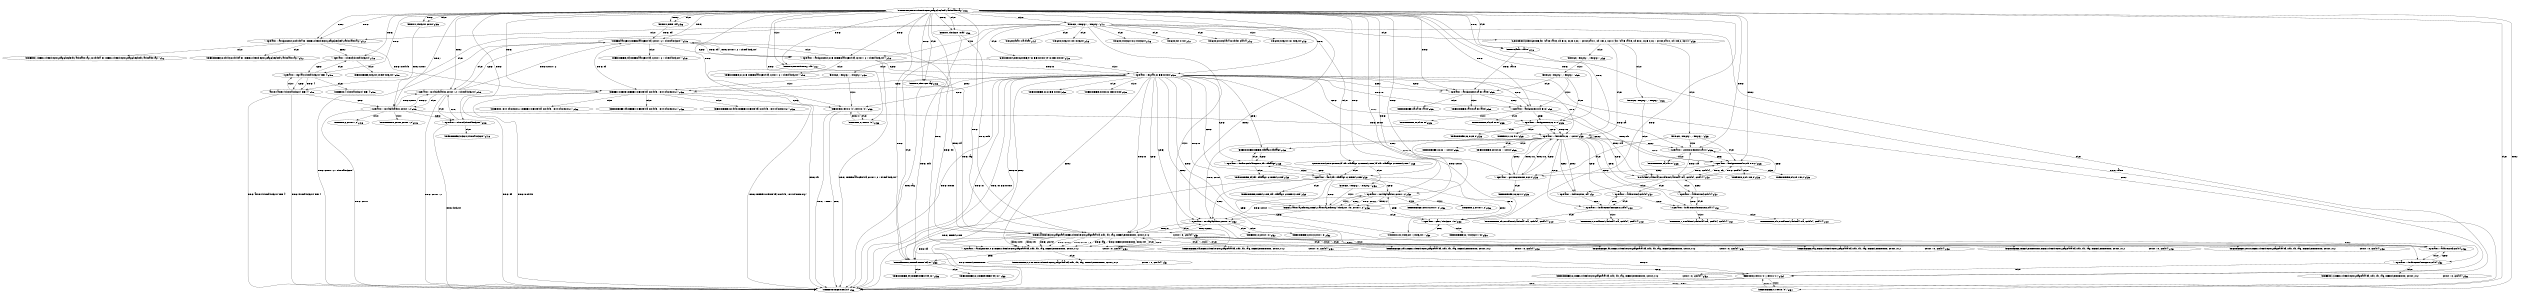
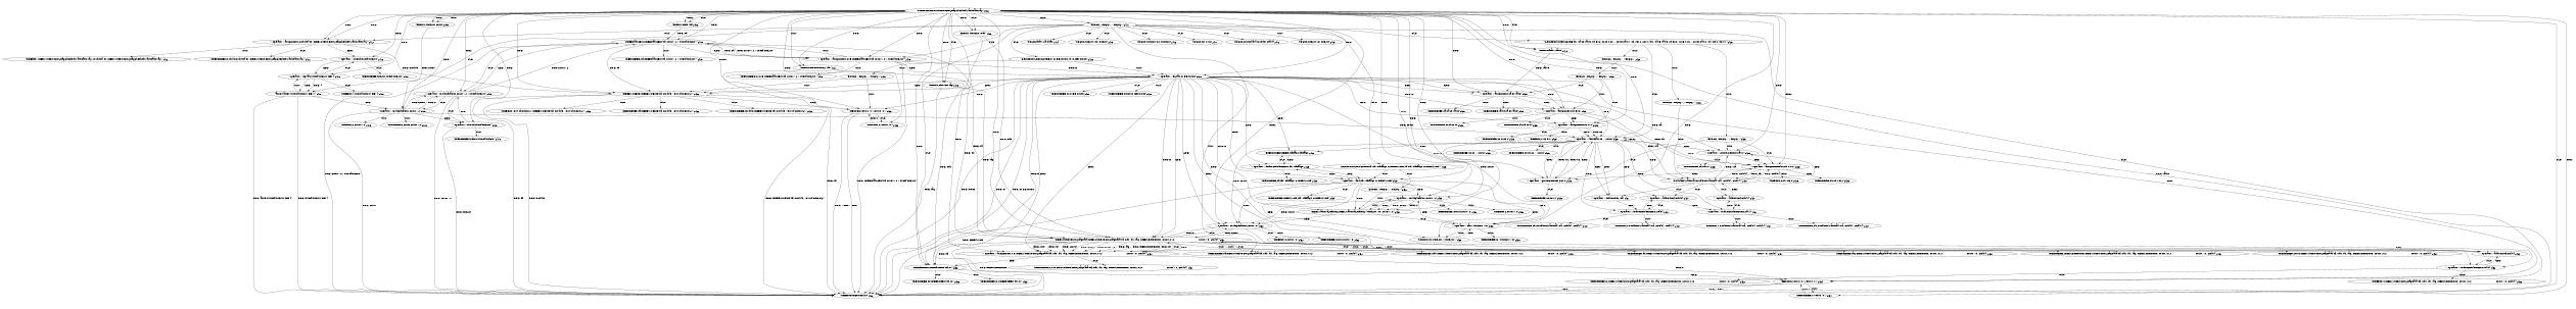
  digraph {
    n1 [label=<(METHOD,TIFFWriteDirectoryTagCheckedSrationalArray)<SUB>2406</SUB>>]
    n2 [label=<(PARAM,TIFF *tif)<SUB>2406</SUB>>]
    n3 [label=<(PARAM,uint32_t *ndir)<SUB>2406</SUB>>]
    n4 [label=<(PARAM,TIFFDirEntry *dir)<SUB>2407</SUB>>]
    n5 [label=<(PARAM,uint16_t tag)<SUB>2408</SUB>>]
    n6 [label=<(PARAM,uint32_t count)<SUB>2409</SUB>>]
    n7 [label=<(PARAM,float *value)<SUB>2410</SUB>>]
    n8 [label=<(BLOCK,&lt;empty&gt;,&lt;empty&gt;)<SUB>2411</SUB>>]
    n9 [label=<(&lt;operator&gt;.assignment,module[] = &quot;TIFFWriteDirectoryTagCheckedSrationalArray&quot;)<SUB>2412</SUB>>]
    n10 [label=<(&lt;operator&gt;.equals,sizeof(int32_t) == 4)<SUB>2418</SUB>>]
    n11 [label=<(&lt;operator&gt;.sizeOf,sizeof(int32_t))<SUB>2418</SUB>>]
    n12 [label=<(&lt;operator&gt;.assignment,m = _TIFFmallocExt(tif, count * 2 * sizeof(int32_t)))<SUB>2419</SUB>>]
    n13 [label=<(_TIFFmallocExt,_TIFFmallocExt(tif, count * 2 * sizeof(int32_t)))<SUB>2419</SUB>>]
    n14 [label=<(&lt;operator&gt;.multiplication,count * 2 * sizeof(int32_t))<SUB>2419</SUB>>]
    n15 [label=<(&lt;operator&gt;.multiplication,count * 2)<SUB>2419</SUB>>]
    n16 [label=<(&lt;operator&gt;.sizeOf,sizeof(int32_t))<SUB>2419</SUB>>]
    n17 [label=<(&lt;operator&gt;.equals,m == NULL)<SUB>2420</SUB>>]
    n18 [label=<(TIFFErrorExtR,TIFFErrorExtR(tif, module, &quot;Out of memory&quot;))<SUB>2422</SUB>>]
    n19 [label=<(RETURN,return (0);,return (0);)<SUB>2423</SUB>>]
    n20 [label=<(LITERAL,0,return (0);)<SUB>2423</SUB>>]
    n21 [label=<(&lt;operator&gt;.assignment,na = value)<SUB>2425</SUB>>]
    n22 [label=<(&lt;operator&gt;.assignment,nb = m)<SUB>2425</SUB>>]
    n23 [label=<(&lt;operator&gt;.assignment,nc = 0)<SUB>2425</SUB>>]
    n24 [label=<(&lt;operator&gt;.lessThan,nc &lt; count)<SUB>2425</SUB>>]
    n25 [label=<(&lt;operator&gt;.postIncrement,na++)<SUB>2425</SUB>>]
    n26 [label=<(&lt;operator&gt;.assignmentPlus,nb += 2)<SUB>2425</SUB>>]
    n27 [label=<(&lt;operator&gt;.postIncrement,nc++)<SUB>2425</SUB>>]
    n28 [label=<(&lt;operator&gt;.and,tif-&gt;tif_flags &amp; TIFF_SWAB)<SUB>2429</SUB>>]
    n29 [label=<(TIFFSwabArrayOfLong,TIFFSwabArrayOfLong((uint32_t *)m, count * 2))<SUB>2430</SUB>>]
    n30 [label=<(&lt;operator&gt;.cast,(uint32_t *)m)<SUB>2430</SUB>>]
    n31 [label=<(&lt;operator&gt;.multiplication,count * 2)<SUB>2430</SUB>>]
    n32 [label=<(&lt;operator&gt;.assignment,o = TIFFWriteDirectoryTagData(tif, ndir, dir, tag, TIFF_SRATIONAL, count,\012                                  count * 8, &amp;m[0]))<SUB>2431</SUB>>]
    n33 [label=<(TIFFWriteDirectoryTagData,TIFFWriteDirectoryTagData(tif, ndir, dir, tag, TIFF_SRATIONAL, count,\012                                  count * 8, &amp;m[0]))<SUB>2431</SUB>>]
    n34 [label=<(&lt;operator&gt;.multiplication,count * 8)<SUB>2432</SUB>>]
    n35 [label=<(_TIFFfreeExt,_TIFFfreeExt(tif, m))<SUB>2433</SUB>>]
    n36 [label=<(IDENTIFIER,o,return (o);)<SUB>2434</SUB>>]
    n37 [label=<(METHOD_RETURN,int)<SUB>2406</SUB>>]
    n38 [label=<(LOCAL,constchar[] module: char[])<SUB>2412</SUB>>]
    n39 [label=<(LOCAL,int32_t* m: int32_t)<SUB>2413</SUB>>]
    n40 [label=<(LOCAL,float* na: float)<SUB>2414</SUB>>]
    n41 [label=<(LOCAL,int32_t* nb: int32_t)<SUB>2415</SUB>>]
    n42 [label=<(LOCAL,uint32_t nc: uint32_t)<SUB>2416</SUB>>]
    n43 [label=<(LOCAL,int o: int)<SUB>2417</SUB>>]
    n44 [label=<(assert,assert(sizeof(int32_t) == 4))<SUB>2418</SUB>>]
    n45 [label=<(CONTROL_STRUCTURE,if (m == NULL),if (m == NULL))<SUB>2420</SUB>>]
    n46 [label=<(CONTROL_STRUCTURE,for (na = value, nb = m, nc = 0;nc &lt; count;na++, nb += 2, nc++),for (na = value, nb = m, nc = 0;nc &lt; count;na++, nb += 2, nc++))<SUB>2425</SUB>>]
    n47 [label=<(CONTROL_STRUCTURE,if (tif-&gt;tif_flags &amp; TIFF_SWAB),if (tif-&gt;tif_flags &amp; TIFF_SWAB))<SUB>2429</SUB>>]
    n48 [label=<(RETURN,return (o);,return (o);)<SUB>2434</SUB>>]
    n49 [label=<(IDENTIFIER,module,module[] = &quot;TIFFWriteDirectoryTagCheckedSrationalArray&quot;)<SUB>2412</SUB>>]
    n50 [label=<(LITERAL,&quot;TIFFWriteDirectoryTagCheckedSrationalArray&quot;,module[] = &quot;TIFFWriteDirectoryTagCheckedSrationalArray&quot;)<SUB>2412</SUB>>]
    n51 [label=<(LITERAL,4,sizeof(int32_t) == 4)<SUB>2418</SUB>>]
    n52 [label=<(IDENTIFIER,int32_t,sizeof(int32_t))<SUB>2418</SUB>>]
    n53 [label=<(IDENTIFIER,m,m = _TIFFmallocExt(tif, count * 2 * sizeof(int32_t)))<SUB>2419</SUB>>]
    n54 [label=<(IDENTIFIER,tif,_TIFFmallocExt(tif, count * 2 * sizeof(int32_t)))<SUB>2419</SUB>>]
    n55 [label=<(IDENTIFIER,count,count * 2)<SUB>2419</SUB>>]
    n56 [label=<(LITERAL,2,count * 2)<SUB>2419</SUB>>]
    n57 [label=<(IDENTIFIER,int32_t,sizeof(int32_t))<SUB>2419</SUB>>]
    n58 [label=<(IDENTIFIER,m,m == NULL)<SUB>2420</SUB>>]
    n59 [label=<(IDENTIFIER,NULL,m == NULL)<SUB>2420</SUB>>]
    n60 [label=<(&lt;operator&gt;.indirectFieldAccess,tif-&gt;tif_flags)<SUB>2429</SUB>>]
    n61 [label=<(FIELD_IDENTIFIER,tif_flags,tif_flags)<SUB>2429</SUB>>]
    n62 [label=<(&lt;operator&gt;.addressOf,&amp;m[0])<SUB>2432</SUB>>]
    n63 [label=<(&lt;operator&gt;.indirectIndexAccess,m[0])<SUB>2432</SUB>>]
    n64 [label=<(IDENTIFIER,tif,TIFFErrorExtR(tif, module, &quot;Out of memory&quot;))<SUB>2422</SUB>>]
    n65 [label=<(IDENTIFIER,module,TIFFErrorExtR(tif, module, &quot;Out of memory&quot;))<SUB>2422</SUB>>]
    n66 [label=<(LITERAL,&quot;Out of memory&quot;,TIFFErrorExtR(tif, module, &quot;Out of memory&quot;))<SUB>2422</SUB>>]
    n67 [label=<(IDENTIFIER,na,na = value)<SUB>2425</SUB>>]
    n68 [label=<(IDENTIFIER,value,na = value)<SUB>2425</SUB>>]
    n69 [label=<(IDENTIFIER,nb,nb = m)<SUB>2425</SUB>>]
    n70 [label=<(IDENTIFIER,m,nb = m)<SUB>2425</SUB>>]
    n71 [label=<(DoubleToSrational,DoubleToSrational(*na, &amp;nb[0], &amp;nb[1]))<SUB>2427</SUB>>]
    n72 [label=<(IDENTIFIER,nc,nc = 0)<SUB>2425</SUB>>]
    n73 [label=<(LITERAL,0,nc = 0)<SUB>2425</SUB>>]
    n74 [label=<(IDENTIFIER,nc,nc &lt; count)<SUB>2425</SUB>>]
    n75 [label=<(IDENTIFIER,count,nc &lt; count)<SUB>2425</SUB>>]
    n76 [label=<(&lt;operator&gt;.indirection,*na)<SUB>2427</SUB>>]
    n77 [label=<(&lt;operator&gt;.addressOf,&amp;nb[0])<SUB>2427</SUB>>]
    n78 [label=<(&lt;operator&gt;.indirectIndexAccess,nb[0])<SUB>2427</SUB>>]
    n79 [label=<(&lt;operator&gt;.addressOf,&amp;nb[1])<SUB>2427</SUB>>]
    n80 [label=<(&lt;operator&gt;.indirectIndexAccess,nb[1])<SUB>2427</SUB>>]
    n81 [label=<(IDENTIFIER,na,na++)<SUB>2425</SUB>>]
    n82 [label=<(IDENTIFIER,nb,nb += 2)<SUB>2425</SUB>>]
    n83 [label=<(LITERAL,2,nb += 2)<SUB>2425</SUB>>]
    n84 [label=<(IDENTIFIER,nc,nc++)<SUB>2425</SUB>>]
    n85 [label=<(IDENTIFIER,TIFF_SWAB,tif-&gt;tif_flags &amp; TIFF_SWAB)<SUB>2429</SUB>>]
    n86 [label=<(UNKNOWN,uint32_t *,uint32_t *)<SUB>2430</SUB>>]
    n87 [label=<(IDENTIFIER,m,(uint32_t *)m)<SUB>2430</SUB>>]
    n88 [label=<(IDENTIFIER,count,count * 2)<SUB>2430</SUB>>]
    n89 [label=<(LITERAL,2,count * 2)<SUB>2430</SUB>>]
    n90 [label=<(IDENTIFIER,o,o = TIFFWriteDirectoryTagData(tif, ndir, dir, tag, TIFF_SRATIONAL, count,\012                                  count * 8, &amp;m[0]))<SUB>2431</SUB>>]
    n91 [label=<(IDENTIFIER,tif,TIFFWriteDirectoryTagData(tif, ndir, dir, tag, TIFF_SRATIONAL, count,\012                                  count * 8, &amp;m[0]))<SUB>2431</SUB>>]
    n92 [label=<(IDENTIFIER,ndir,TIFFWriteDirectoryTagData(tif, ndir, dir, tag, TIFF_SRATIONAL, count,\012                                  count * 8, &amp;m[0]))<SUB>2431</SUB>>]
    n93 [label=<(IDENTIFIER,dir,TIFFWriteDirectoryTagData(tif, ndir, dir, tag, TIFF_SRATIONAL, count,\012                                  count * 8, &amp;m[0]))<SUB>2431</SUB>>]
    n94 [label=<(IDENTIFIER,tag,TIFFWriteDirectoryTagData(tif, ndir, dir, tag, TIFF_SRATIONAL, count,\012                                  count * 8, &amp;m[0]))<SUB>2431</SUB>>]
    n95 [label=<(IDENTIFIER,TIFF_SRATIONAL,TIFFWriteDirectoryTagData(tif, ndir, dir, tag, TIFF_SRATIONAL, count,\012                                  count * 8, &amp;m[0]))<SUB>2431</SUB>>]
    n96 [label=<(IDENTIFIER,count,TIFFWriteDirectoryTagData(tif, ndir, dir, tag, TIFF_SRATIONAL, count,\012                                  count * 8, &amp;m[0]))<SUB>2431</SUB>>]
    n97 [label=<(IDENTIFIER,count,count * 8)<SUB>2432</SUB>>]
    n98 [label=<(LITERAL,8,count * 8)<SUB>2432</SUB>>]
    n99 [label=<(IDENTIFIER,tif,_TIFFfreeExt(tif, m))<SUB>2433</SUB>>]
    n100 [label=<(IDENTIFIER,m,_TIFFfreeExt(tif, m))<SUB>2433</SUB>>]
    n101 [label=<(BLOCK,&lt;empty&gt;,&lt;empty&gt;)<SUB>2421</SUB>>]
    n102 [label=<(BLOCK,&lt;empty&gt;,&lt;empty&gt;)<SUB>2425</SUB>>]
    n103 [label=<(BLOCK,&lt;empty&gt;,&lt;empty&gt;)<SUB>2425</SUB>>]
    n104 [label=<(BLOCK,&lt;empty&gt;,&lt;empty&gt;)<SUB>2426</SUB>>]
    n105 [label=<(BLOCK,&lt;empty&gt;,&lt;empty&gt;)<SUB>2430</SUB>>]
    n106 [label=<(IDENTIFIER,tif,tif-&gt;tif_flags &amp; TIFF_SWAB)<SUB>2429</SUB>>]
    n107 [label=<(IDENTIFIER,m,TIFFWriteDirectoryTagData(tif, ndir, dir, tag, TIFF_SRATIONAL, count,\012                                  count * 8, &amp;m[0]))<SUB>2432</SUB>>]
    n108 [label=<(LITERAL,0,TIFFWriteDirectoryTagData(tif, ndir, dir, tag, TIFF_SRATIONAL, count,\012                                  count * 8, &amp;m[0]))<SUB>2432</SUB>>]
    n109 [label=<(BLOCK,&lt;empty&gt;,&lt;empty&gt;)<SUB>2425</SUB>>]
    n110 [label=<(IDENTIFIER,nb,DoubleToSrational(*na, &amp;nb[0], &amp;nb[1]))<SUB>2427</SUB>>]
    n111 [label=<(LITERAL,0,DoubleToSrational(*na, &amp;nb[0], &amp;nb[1]))<SUB>2427</SUB>>]
    n112 [label=<(IDENTIFIER,nb,DoubleToSrational(*na, &amp;nb[0], &amp;nb[1]))<SUB>2427</SUB>>]
    n113 [label=<(LITERAL,1,DoubleToSrational(*na, &amp;nb[0], &amp;nb[1]))<SUB>2427</SUB>>]
    n1 -> n2 [label="AST: "]
    n1 -> n2 [label="DDG: "]
    n1 -> n3 [label="AST: "]
    n1 -> n3 [label="DDG: "]
    n1 -> n4 [label="AST: "]
    n1 -> n4 [label="DDG: "]
    n1 -> n5 [label="AST: "]
    n1 -> n5 [label="DDG: "]
    n1 -> n6 [label="AST: "]
    n1 -> n6 [label="DDG: "]
    n1 -> n7 [label="AST: "]
    n1 -> n7 [label="DDG: "]
    n1 -> n8 [label="AST: "]
    n1 -> n9 [label="CFG: "]
    n1 -> n9 [label="DDG: "]
    n1 -> n10 [label="DDG: "]
    n1 -> n11 [label="DDG: "]
    n1 -> n12 [label="DDG: "]
    n1 -> n13 [label="DDG: "]
    n1 -> n14 [label="DDG: "]
    n1 -> n15 [label="DDG: "]
    n1 -> n16 [label="DDG: "]
    n1 -> n17 [label="DDG: "]
    n1 -> n18 [label="DDG: "]
-   n1 -> n19 [label="DDG: "]
+   n1 -> n19 [label="NULL: "]
    n1 -> n20 [label="DDG: "]
    n1 -> n21 [label="DDG: "]
    n1 -> n22 [label="DDG: "]
    n1 -> n23 [label="DDG: "]
    n1 -> n24 [label="DDG: "]
    n1 -> n25 [label="DDG: "]
    n1 -> n26 [label="DDG: "]
    n1 -> n27 [label="DDG: "]
    n1 -> n28 [label="DDG: "]
    n1 -> n29 [label="DDG: "]
    n1 -> n30 [label="DDG: "]
    n1 -> n31 [label="DDG: "]
    n1 -> n32 [label="DDG: "]
    n1 -> n33 [label="DDG: "]
    n1 -> n34 [label="DDG: "]
    n1 -> n35 [label="DDG: "]
    n1 -> n36 [label="DDG: "]
    n1 -> n37 [label="AST: "]
    n2 -> n13 [label="DDG: tif"]
    n3 -> n33 [label="DDG: ndir"]
    n3 -> n37 [label="DDG: ndir"]
    n4 -> n33 [label="DDG: dir"]
    n4 -> n37 [label="DDG: dir"]
    n5 -> n33 [label="DDG: tag"]
    n5 -> n37 [label="DDG: tag"]
    n6 -> n15 [label="DDG: count"]
    n7 -> n21 [label="DDG: value"]
    n7 -> n37 [label="DDG: value"]
    n8 -> n9 [label="AST: "]
    n8 -> n12 [label="AST: "]
    n8 -> n32 [label="AST: "]
    n8 -> n35 [label="AST: "]
    n8 -> n38 [label="AST: "]
    n8 -> n39 [label="AST: "]
    n8 -> n40 [label="AST: "]
    n8 -> n41 [label="AST: "]
    n8 -> n42 [label="AST: "]
    n8 -> n43 [label="AST: "]
    n8 -> n44 [label="AST: "]
    n8 -> n45 [label="AST: "]
    n8 -> n46 [label="AST: "]
    n8 -> n47 [label="AST: "]
    n8 -> n48 [label="AST: "]
    n9 -> n11 [label="CFG: "]
    n9 -> n18 [label="DDG: module"]
    n9 -> n49 [label="AST: "]
    n9 -> n50 [label="AST: "]
    n10 -> n11 [label="AST: "]
    n10 -> n44 [label="CFG: "]
    n10 -> n44 [label="DDG: 4"]
    n10 -> n51 [label="AST: "]
    n11 -> n10 [label="CFG: "]
    n11 -> n52 [label="AST: "]
    n12 -> n13 [label="AST: "]
    n12 -> n17 [label="CFG: "]
    n12 -> n17 [label="DDG: m"]
    n12 -> n37 [label="DDG: _TIFFmallocExt(tif, count * 2 * sizeof(int32_t))"]
    n12 -> n53 [label="AST: "]
    n13 -> n12 [label="CFG: "]
    n13 -> n12 [label="DDG: tif"]
    n13 -> n12 [label="DDG: count * 2 * sizeof(int32_t)"]
    n13 -> n14 [label="AST: "]
    n13 -> n18 [label="DDG: tif"]
    n13 -> n33 [label="DDG: tif"]
    n13 -> n37 [label="DDG: count * 2 * sizeof(int32_t)"]
    n13 -> n54 [label="AST: "]
    n14 -> n13 [label="CFG: "]
    n14 -> n13 [label="DDG: count * 2"]
    n14 -> n15 [label="AST: "]
    n14 -> n16 [label="AST: "]
    n14 -> n37 [label="DDG: count * 2"]
    n15 -> n14 [label="DDG: count"]
    n15 -> n14 [label="DDG: 2"]
    n15 -> n16 [label="CFG: "]
    n15 -> n24 [label="DDG: count"]
    n15 -> n37 [label="DDG: count"]
    n15 -> n55 [label="AST: "]
    n15 -> n56 [label="AST: "]
    n16 -> n14 [label="CFG: "]
    n16 -> n37 [label="DDG: int32_t"]
    n16 -> n57 [label="AST: "]
    n17 -> n18 [label="CFG: "]
    n17 -> n18 [label="CDG: "]
    n17 -> n19 [label="CDG: "]
    n17 -> n21 [label="CFG: "]
    n17 -> n21 [label="CDG: "]
    n17 -> n22 [label="DDG: m"]
    n17 -> n22 [label="CDG: "]
    n17 -> n23 [label="CDG: "]
    n17 -> n24 [label="CDG: "]
    n17 -> n28 [label="CDG: "]
    n17 -> n29 [label="DDG: m"]
    n17 -> n30 [label="DDG: m"]
    n17 -> n32 [label="CDG: "]
    n17 -> n33 [label="DDG: m"]
    n17 -> n33 [label="CDG: "]
    n17 -> n34 [label="CDG: "]
    n17 -> n35 [label="DDG: m"]
    n17 -> n35 [label="CDG: "]
    n17 -> n37 [label="DDG: m"]
    n17 -> n37 [label="DDG: m == NULL"]
    n17 -> n37 [label="DDG: NULL"]
    n17 -> n48 [label="CDG: "]
    n17 -> n58 [label="AST: "]
    n17 -> n59 [label="AST: "]
    n17 -> n60 [label="CDG: "]
    n17 -> n61 [label="CDG: "]
    n17 -> n62 [label="CDG: "]
    n17 -> n63 [label="CDG: "]
    n18 -> n19 [label="CFG: "]
    n18 -> n37 [label="DDG: tif"]
    n18 -> n37 [label="DDG: module"]
    n18 -> n37 [label="DDG: TIFFErrorExtR(tif, module, &quot;Out of memory&quot;)"]
    n18 -> n64 [label="AST: "]
    n18 -> n65 [label="AST: "]
    n18 -> n66 [label="AST: "]
    n19 -> n20 [label="AST: "]
    n19 -> n37 [label="CFG: "]
    n19 -> n37 [label="DDG: &lt;RET&gt;"]
    n20 -> n19 [label="DDG: 0"]
    n21 -> n22 [label="CFG: "]
    n21 -> n25 [label="DDG: na"]
    n21 -> n67 [label="AST: "]
    n21 -> n68 [label="AST: "]
    n22 -> n23 [label="CFG: "]
    n22 -> n26 [label="DDG: nb"]
    n22 -> n69 [label="AST: "]
    n22 -> n70 [label="AST: "]
    n22 -> n71 [label="DDG: *na"]
    n23 -> n24 [label="CFG: "]
    n23 -> n24 [label="DDG: nc"]
    n23 -> n72 [label="AST: "]
    n23 -> n73 [label="AST: "]
    n24 -> n24 [label="CDG: "]
    n24 -> n25 [label="CDG: "]
    n24 -> n26 [label="CDG: "]
    n24 -> n27 [label="DDG: nc"]
    n24 -> n27 [label="CDG: "]
    n24 -> n31 [label="DDG: count"]
    n24 -> n34 [label="DDG: count"]
    n24 -> n61 [label="CFG: "]
    n24 -> n71 [label="CDG: "]
    n24 -> n74 [label="AST: "]
    n24 -> n75 [label="AST: "]
    n24 -> n76 [label="CFG: "]
    n24 -> n76 [label="CDG: "]
    n24 -> n77 [label="CDG: "]
    n24 -> n78 [label="CDG: "]
-   n24 -> n79 [label="CDG: "]
    n24 -> n80 [label="CDG: "]
    n25 -> n26 [label="CFG: "]
    n25 -> n81 [label="AST: "]
    n26 -> n27 [label="CFG: "]
    n26 -> n71 [label="DDG: nb"]
    n26 -> n82 [label="AST: "]
    n26 -> n83 [label="AST: "]
    n27 -> n24 [label="CFG: "]
    n27 -> n24 [label="DDG: nc"]
    n27 -> n84 [label="AST: "]
    n28 -> n29 [label="CDG: "]
    n28 -> n30 [label="CDG: "]
    n28 -> n31 [label="CDG: "]
    n28 -> n34 [label="CFG: "]
    n28 -> n37 [label="DDG: TIFF_SWAB"]
    n28 -> n60 [label="AST: "]
    n28 -> n85 [label="AST: "]
    n28 -> n86 [label="CFG: "]
    n28 -> n86 [label="CDG: "]
    n29 -> n30 [label="AST: "]
    n29 -> n31 [label="AST: "]
    n29 -> n34 [label="CFG: "]
    n30 -> n31 [label="CFG: "]
+   n30 -> n86 [label="AST: "]
    n30 -> n87 [label="AST: "]
    n31 -> n29 [label="CFG: "]
    n31 -> n29 [label="DDG: count"]
    n31 -> n29 [label="DDG: 2"]
    n31 -> n34 [label="DDG: count"]
    n31 -> n88 [label="AST: "]
    n31 -> n89 [label="AST: "]
    n32 -> n33 [label="AST: "]
    n32 -> n35 [label="CFG: "]
    n32 -> n48 [label="DDG: o"]
    n32 -> n90 [label="AST: "]
    n33 -> n32 [label="CFG: "]
    n33 -> n32 [label="DDG: ndir"]
    n33 -> n32 [label="DDG: dir"]
    n33 -> n32 [label="DDG: &amp;m[0]"]
    n33 -> n32 [label="DDG: count"]
    n33 -> n32 [label="DDG: count * 8"]
    n33 -> n32 [label="DDG: tag"]
    n33 -> n32 [label="DDG: TIFF_SRATIONAL"]
    n33 -> n32 [label="DDG: tif"]
    n33 -> n34 [label="AST: "]
    n33 -> n35 [label="DDG: tif"]
    n33 -> n37 [label="DDG: TIFF_SRATIONAL"]
    n33 -> n62 [label="AST: "]
    n33 -> n91 [label="AST: "]
    n33 -> n92 [label="AST: "]
    n33 -> n93 [label="AST: "]
    n33 -> n94 [label="AST: "]
    n33 -> n95 [label="AST: "]
    n33 -> n96 [label="AST: "]
    n34 -> n33 [label="DDG: count"]
    n34 -> n33 [label="DDG: 8"]
    n34 -> n63 [label="CFG: "]
    n34 -> n97 [label="AST: "]
    n34 -> n98 [label="AST: "]
    n35 -> n48 [label="CFG: "]
    n35 -> n99 [label="AST: "]
    n35 -> n100 [label="AST: "]
    n36 -> n48 [label="DDG: o"]
    n44 -> n10 [label="AST: "]
    n44 -> n15 [label="CFG: "]
    n44 -> n37 [label="DDG: sizeof(int32_t) == 4"]
    n44 -> n37 [label="DDG: assert(sizeof(int32_t) == 4)"]
    n45 -> n17 [label="AST: "]
    n45 -> n101 [label="AST: "]
    n46 -> n24 [label="AST: "]
    n46 -> n102 [label="AST: "]
    n46 -> n103 [label="AST: "]
    n46 -> n104 [label="AST: "]
    n47 -> n28 [label="AST: "]
    n47 -> n105 [label="AST: "]
    n48 -> n36 [label="AST: "]
    n48 -> n37 [label="CFG: "]
    n48 -> n37 [label="DDG: &lt;RET&gt;"]
    n60 -> n28 [label="CFG: "]
    n60 -> n61 [label="AST: "]
    n60 -> n106 [label="AST: "]
    n61 -> n60 [label="CFG: "]
    n62 -> n33 [label="CFG: "]
    n62 -> n63 [label="AST: "]
    n63 -> n62 [label="CFG: "]
    n63 -> n107 [label="AST: "]
    n63 -> n108 [label="AST: "]
    n71 -> n25 [label="CFG: "]
    n71 -> n25 [label="DDG: *na"]
    n71 -> n26 [label="DDG: &amp;nb[0]"]
    n71 -> n26 [label="DDG: &amp;nb[1]"]
    n71 -> n76 [label="AST: "]
    n71 -> n77 [label="AST: "]
    n71 -> n79 [label="AST: "]
    n76 -> n78 [label="CFG: "]
    n77 -> n78 [label="AST: "]
    n77 -> n80 [label="CFG: "]
    n78 -> n77 [label="CFG: "]
    n78 -> n110 [label="AST: "]
    n78 -> n111 [label="AST: "]
    n79 -> n71 [label="CFG: "]
    n79 -> n80 [label="AST: "]
    n80 -> n79 [label="CFG: "]
    n80 -> n112 [label="AST: "]
    n80 -> n113 [label="AST: "]
    n86 -> n30 [label="CFG: "]
    n101 -> n18 [label="AST: "]
    n101 -> n19 [label="AST: "]
    n102 -> n109 [label="AST: "]
    n103 -> n25 [label="AST: "]
    n103 -> n26 [label="AST: "]
    n103 -> n27 [label="AST: "]
    n104 -> n71 [label="AST: "]
    n105 -> n29 [label="AST: "]
    n109 -> n21 [label="AST: "]
    n109 -> n22 [label="AST: "]
    n109 -> n23 [label="AST: "]
  }
